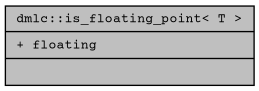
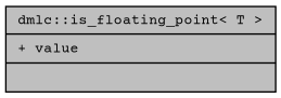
  digraph {
    fontname="Courier Prime"
-   n1 [color=black fillcolor=grey75 fontcolor=black fontname="Courier Prime" fontsize=10 height=0.2 label="{dmlc::is_floating_point\< T \>\n|+ floating\l|}" shape=record style=filled width=0.4]
+   n1 [color=black fillcolor=grey75 fontcolor=black fontname="Courier Prime" fontsize=10 height=0.2 label="{dmlc::is_floating_point\< T \>\n|+ value\l|}" shape=record style=filled width=0.4]
  }
